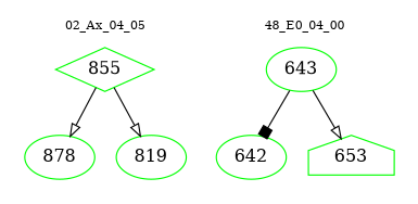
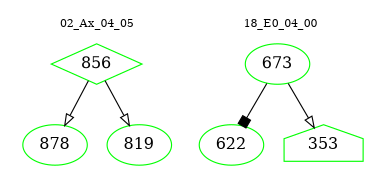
  digraph {
    node [color=green shape=ellipse]
    edge [arrowhead=onormal color=black]
-   n1 [label=855 shape=diamond]
+   n1 [label=856 shape=diamond]
    n2 [label=878]
    n3 [label=819]
-   n4 [label=643]
-   n5 [label=642]
-   n6 [label=653 shape=house]
+   n4 [label=673]
+   n5 [label=622]
+   n6 [label=353 shape=house]
    subgraph cluster_1 {
      color=white
      fontsize=10
      label="02_Ax_04_05"
      n1
      n2
      n3
    }
    subgraph cluster_2 {
      color=white
      fontsize=10
-     label="48_E0_04_00"
+     label="18_E0_04_00"
      n4
      n5
      n6
    }
    n1 -> n2
    n1 -> n3
    n4 -> n5 [arrowhead=box]
    n4 -> n6
  }
